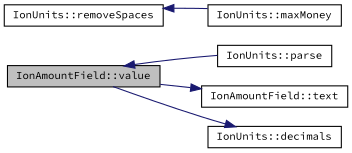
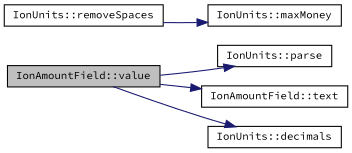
  digraph {
    fontname="Source Code Pro"
    rankdir=LR
    node [color=black fillcolor=white fontname="Source Code Pro" fontsize=10 shape=record style=filled]
    edge [color=midnightblue fontname="Source Code Pro" fontsize=10 labelfontname=Helvetica labelfontsize=10 style=solid]
    n1 [fillcolor=grey75 fontcolor=black height=0.2 label="IonAmountField::value" width=0.4]
    n2 [height=0.2 label="IonUnits::parse" width=0.4]
    n3 [height=0.2 label="IonAmountField::text" width=0.4]
    n4 [height=0.2 label="IonUnits::decimals" width=0.4]
    n5 [height=0.2 label="IonUnits::removeSpaces" width=0.4]
    n6 [height=0.2 label="IonUnits::maxMoney" width=0.4]
-   n2 -> n1
+   n1 -> n2
    n1 -> n3
    n1 -> n4
-   n6 -> n5
+   n5 -> n6
  }
